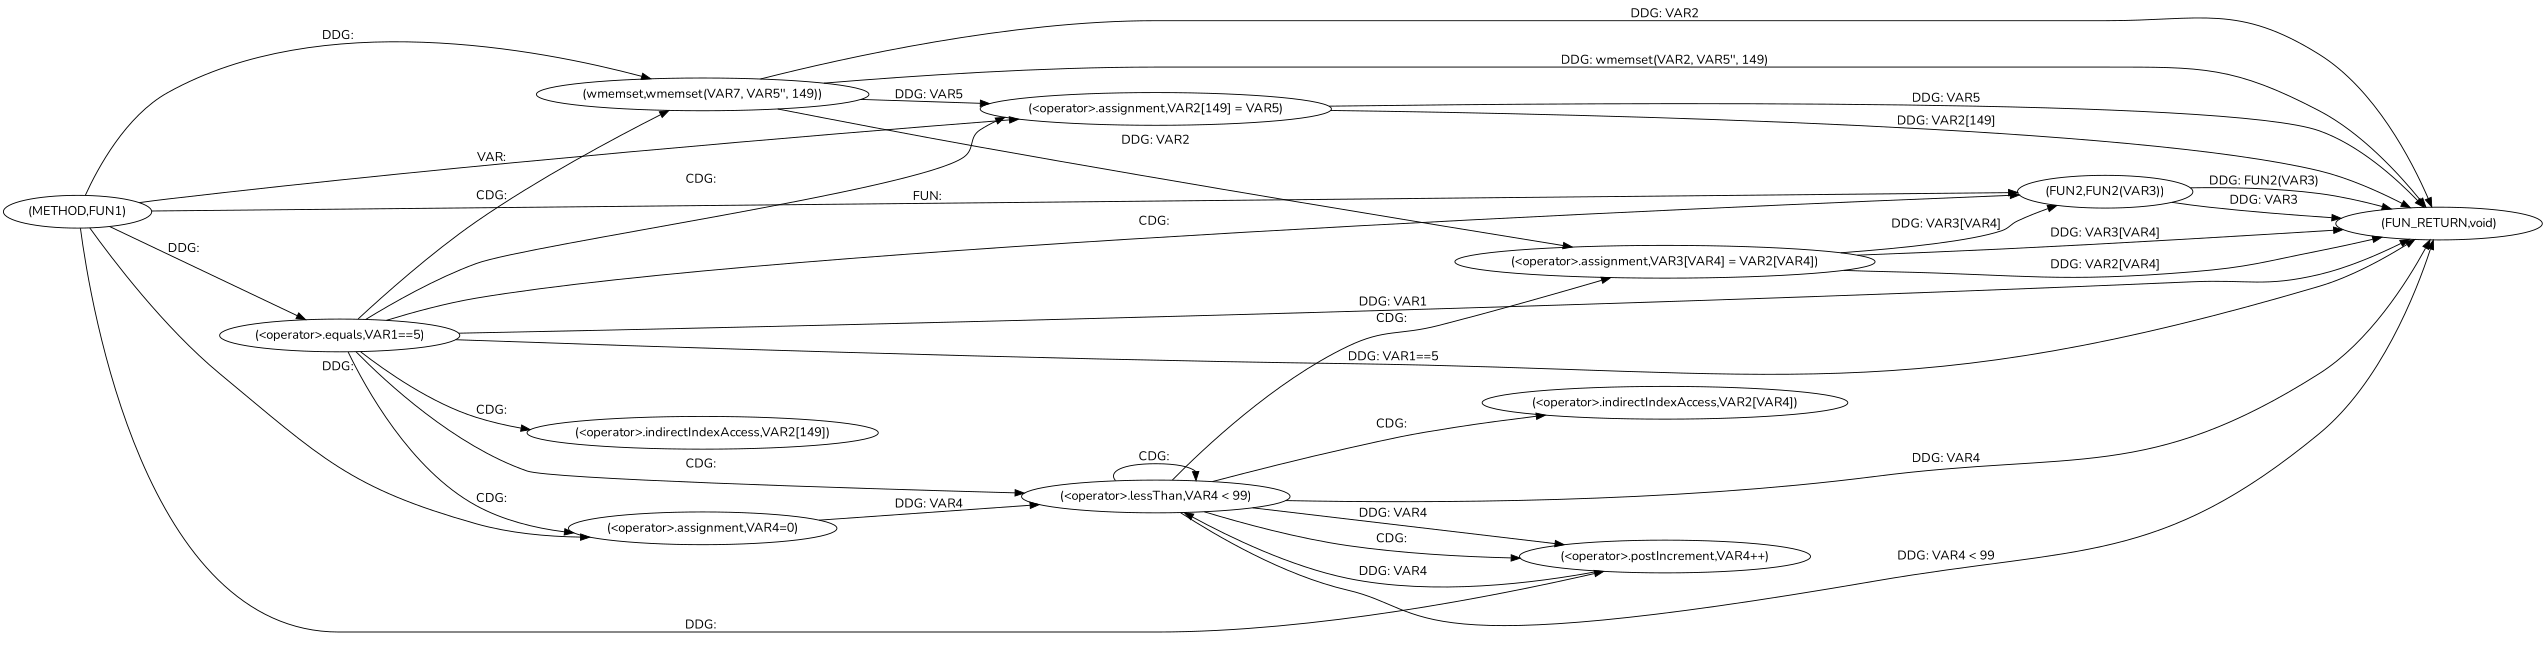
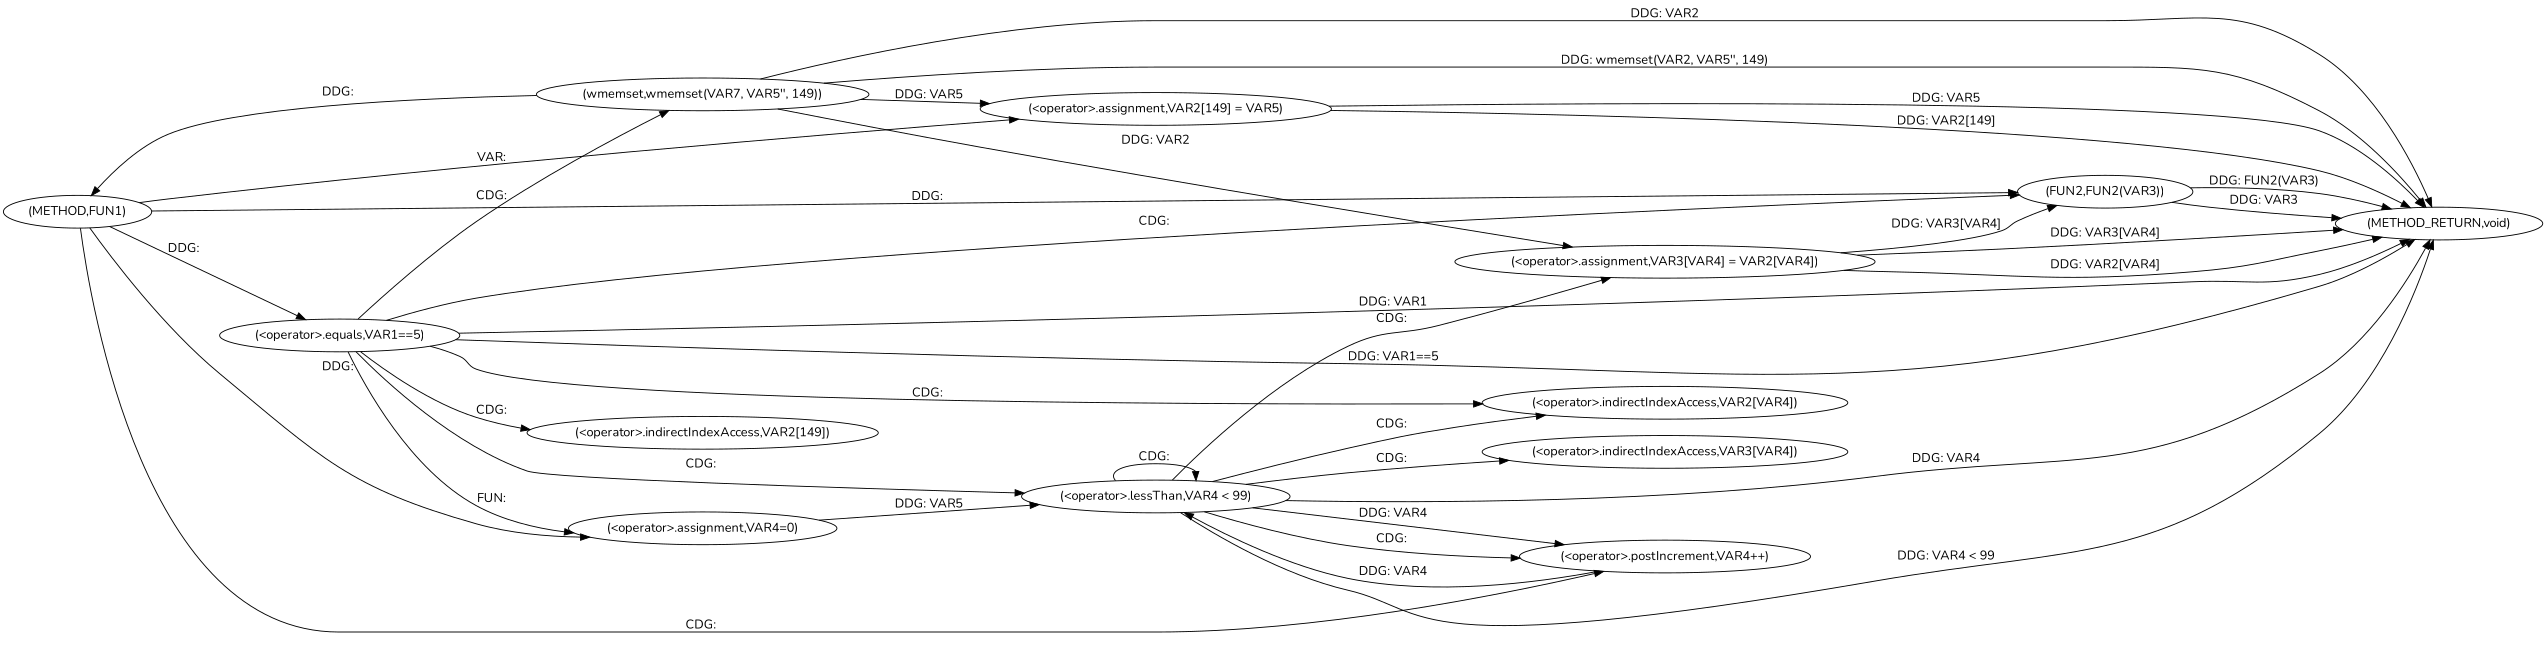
  digraph {
    fontname=Nunito
    rankdir=LR
    node [fontname=Nunito]
    edge [fontname=Nunito]
    n1 [label="(METHOD,FUN1)"]
    n2 [label="(<operator>.equals,VAR1==5)"]
    n3 [label="(wmemset,wmemset(VAR7, VAR5'', 149))"]
    n4 [label="(<operator>.assignment,VAR2[149] = VAR5)"]
    n5 [label="(<operator>.assignment,VAR4=0)"]
    n6 [label="(<operator>.postIncrement,VAR4++)"]
    n7 [label="(FUN2,FUN2(VAR3))"]
    n8 [label="(<operator>.lessThan,VAR4 < 99)"]
-   n9 [label="(FUN_RETURN,void)"]
+   n9 [label="(METHOD_RETURN,void)"]
    n10 [label="(<operator>.indirectIndexAccess,VAR2[149])"]
    n11 [label="(<operator>.assignment,VAR3[VAR4] = VAR2[VAR4])"]
+   n12 [label="(<operator>.indirectIndexAccess,VAR3[VAR4])"]
    n13 [label="(<operator>.indirectIndexAccess,VAR2[VAR4])"]
    n1 -> n2 [label="DDG: "]
-   n1 -> n3 [label="DDG: "]
+   n3 -> n1 [label="DDG: "]
    n1 -> n4 [label="VAR: "]
    n1 -> n5 [label="DDG: "]
-   n1 -> n6 [label="DDG: "]
-   n1 -> n7 [label="FUN: "]
+   n1 -> n6 [label="CDG: "]
+   n1 -> n7 [label="DDG: "]
    n2 -> n3 [label="CDG: "]
-   n2 -> n4 [label="CDG: "]
-   n2 -> n5 [label="CDG: "]
+   n2 -> n13 [label="CDG: "]
+   n2 -> n5 [label="FUN: "]
    n2 -> n7 [label="CDG: "]
    n2 -> n8 [label="CDG: "]
    n2 -> n9 [label="DDG: VAR1"]
    n2 -> n9 [label="DDG: VAR1==5"]
    n2 -> n10 [label="CDG: "]
    n3 -> n4 [label="DDG: VAR5"]
    n3 -> n9 [label="DDG: VAR2"]
    n3 -> n9 [label="DDG: wmemset(VAR2, VAR5'', 149)"]
    n3 -> n11 [label="DDG: VAR2"]
    n4 -> n9 [label="DDG: VAR5"]
    n4 -> n9 [label="DDG: VAR2[149]"]
-   n5 -> n8 [label="DDG: VAR4"]
+   n5 -> n8 [label="DDG: VAR5"]
    n6 -> n8 [label="DDG: VAR4"]
    n7 -> n9 [label="DDG: VAR3"]
    n7 -> n9 [label="DDG: FUN2(VAR3)"]
    n8 -> n6 [label="DDG: VAR4"]
    n8 -> n6 [label="CDG: "]
    n8 -> n8 [label="CDG: "]
    n8 -> n9 [label="DDG: VAR4"]
    n8 -> n9 [label="DDG: VAR4 < 99"]
    n8 -> n11 [label="CDG: "]
+   n8 -> n12 [label="CDG: "]
    n8 -> n13 [label="CDG: "]
    n11 -> n7 [label="DDG: VAR3[VAR4]"]
    n11 -> n9 [label="DDG: VAR2[VAR4]"]
    n11 -> n9 [label="DDG: VAR3[VAR4]"]
  }
